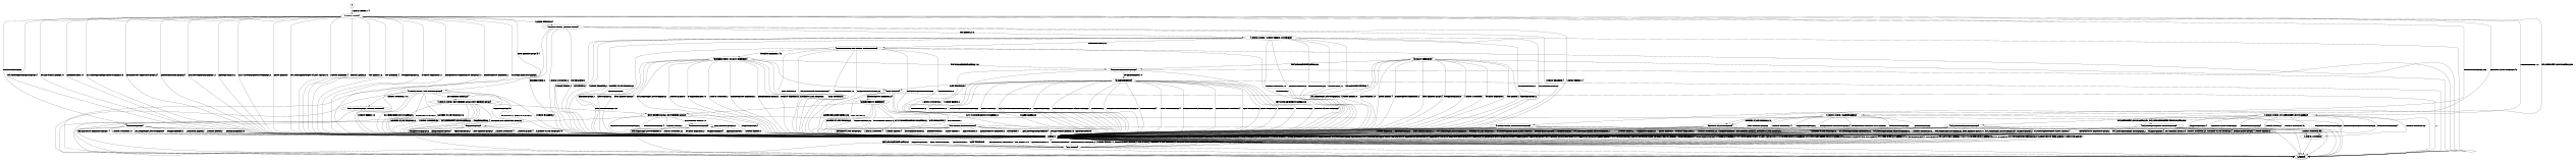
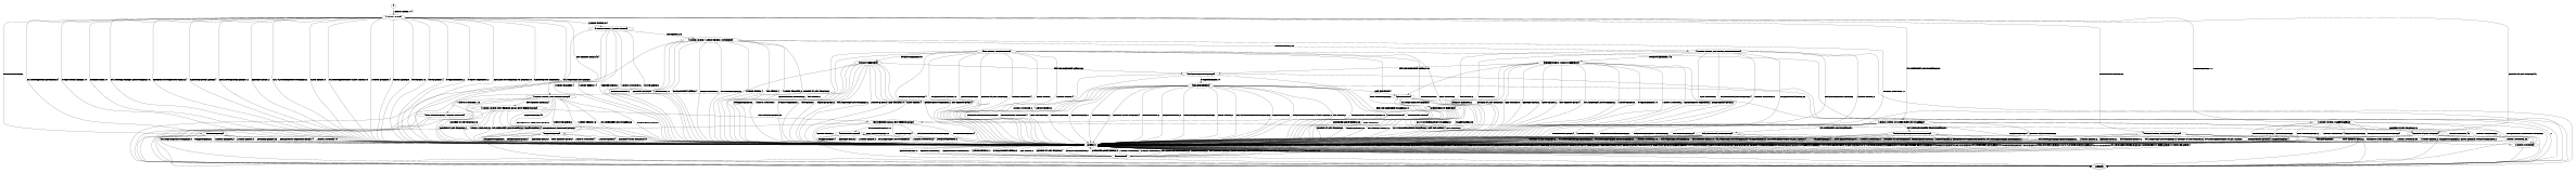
  digraph {
    n1 [label="[]" width=0.5]
    n2 [label="[WINDOW-LOAD]" width=0.5]
    n3 [label="[WINDOW-LOAD, SURNAME-FILL]" width=0.5]
    n4 [label="[WINDOW-LOAD, PAYMETHOD-CLICK]" width=0.5]
    n5 [label="[WINDOW-LOAD, ACCEPT-CHECK]" width=0.5]
    n6 [label="[WINDOW-LOAD, FARE_DETAIL-CLICK]" width=0.5]
    n7 [label="[WINDOW-LOAD, INSURED_PERSON-UNCHECK]" width=0.5]
    n8 [label="[PROFILE-CHECK]" width=0.5]
    x25f5640 [width=0.5]
    n10 [label="[CONFIRM_SUBMIT-CLICK]" width=0.5]
    n11 [label="[WINDOW-LOAD, SURNAME-FILL, NAME-FILL]" width=0.5]
    x25ee8f0 [peripheries=2 width=0.5]
    n13 [label="[WINDOW-LOAD, PAYMETHOD-CLICK, PAYMETHOD-CLICK]" width=0.5]
    n14 [label="[ACCEPT-CHECK]" width=0.5]
    n15 [label="[PAYMETHOD-CLICK, WINDOW-UNLOAD]" width=0.5]
    n16 [label="[WINDOW-UNLOAD]" width=0.5]
    n17 [label="[INSURED_PERSON-UNCHECK]" width=0.5]
    n18 [label="[INSURANCE_AGREEMENT-UNCHECK]" width=0.5]
    n19 [label="[NAME-FILL]" width=0.5]
    n20 [label="[SURNAME-FILL, NAME-FILL, BIRTHDAY-FILL]" width=0.5]
    n21 [label="[PAYMETHOD-CLICK, PAYMETHOD-CLICK]" width=0.5]
    n22 [label="[BIRTHDAY-FILL, DOCNUMBER-FILL]" width=0.5]
    n23 [label="[PAYMETHOD-CLICK]" width=0.5]
    n24 [label="[EXIST_DOCEXPIRE-CHECK]" width=0.5]
    n25 [label="[C_EMAIL-FILL]" width=0.5]
    n26 [label="[NAME-FILL, BIRTHDAY-FILL]" width=0.5]
    n27 [label="[DOCNUMBER-FILL]" width=0.5]
    n28 [label="[DOCEXPIRE-FILL]" width=0.5]
    n29 [label="[C_PHONE_NUMBER-FILL]" width=0.5]
    n1 -> n2 [label="WINDOW-LOAD/774"]
    n2 -> n3 [label="SURNAME-FILL/304"]
    n2 -> n4 [label="PAYMETHOD-CLICK/434"]
    n2 -> n5 [label="ACCEPT-CHECK/112"]
    n2 -> n6 [label="FARE_DETAIL-CLICK/126"]
    n2 -> n7 [label="INSURED_PERSON-UNCHECK/280"]
    n2 -> n8 [label="PROFILE-CHECK/66"]
    n2 -> x25f5640 [label="INSURANCE_INFO_EDIT-CLICK/4"]
    n2 -> x25f5640 [label="DOCCOUNTRY-SELECT/10"]
    n2 -> x25f5640 [label="BIRTHDAY-FILL/10"]
    n2 -> x25f5640 [label="INSURANCE_AGREEMENT-UNCHECK/16"]
    n2 -> x25f5640 [label="FF_CARD_NUMBER_ADD-CLICK/24"]
    n2 -> x25f5640 [label="C_PHONE_CODE-SELECT/4"]
    n2 -> x25f5640 [label="EXIST_DOCEXPIRE-CHECK/12"]
    n2 -> x25f5640 [label="GENDER-CLICK/12"]
    n2 -> x25f5640 [label="C_SMS_NOTIFICATION-UNCHECK/2"]
    n2 -> x25f5640 [label="C_NAME-FILL/8"]
    n2 -> x25f5640 [label="INSURANCE_PROGRAM_SHOW-CLICK/18"]
    n2 -> x25f5640 [label="SURNAME-CLEAR/4"]
    n2 -> x25f5640 [label="FF_AC-SELECT/8"]
    n2 -> x25f5640 [label="NAME-FILL/16"]
    n2 -> x25f5640 [label="NAME-CLEAR/4"]
    n2 -> x25f5640 [label="DOCEXPIRE-FILL/2"]
    n2 -> x25f5640 [label="DOCNUMBER-FILL/12"]
    n2 -> x25f5640 [label="FF_CARD_NUMBER_REMOVE-CLICK/10"]
    n2 -> x25f5640 [label="C_PHONE_NUMBER-FILL/1"]
    n2 -> x25f5640 [label="INSURED_PERSON-CHECK/1"]
    n2 -> n10 [label="CONFIRM_SUBMIT-CLICK/46"]
    n3 -> x25f5640 [label="SURNAME-CLEAR/4"]
    n3 -> x25f5640 [label="SURNAME-FILL/14"]
    n3 -> x25f5640 [label="BIRTHDAY-FILL/2"]
    n3 -> x25f5640 [label="WINDOW-UNLOAD/6"]
    n3 -> x25f5640 [label="NAME-CLEAR/2"]
    n3 -> n11 [label="NAME-FILL/276"]
    n3 -> x25ee8f0
    n4 -> x25f5640 [label="SURNAME-FILL/16"]
    n4 -> x25f5640 [label="INSURED_PERSON-UNCHECK/6"]
    n4 -> x25f5640 [label="FARE_DETAIL-CLICK/6"]
    n4 -> x25f5640 [label="CONFIRM_SUBMIT-CLICK/16"]
    n4 -> x25f5640 [label="FF_CARD_NUMBER_ADD-CLICK/6"]
    n4 -> x25f5640 [label="SURNAME-CLEAR/2"]
    n4 -> x25ee8f0
    n4 -> n13 [label="PAYMETHOD-CLICK/224"]
    n4 -> n14 [label="ACCEPT-CHECK/40"]
    n4 -> n15 [label="WINDOW-UNLOAD/118"]
    n5 -> x25f5640 [label="GENDER-CLICK/2"]
    n5 -> x25f5640 [label="PAYMETHOD-CLICK/6"]
    n5 -> x25f5640 [label="WINDOW-UNLOAD/14"]
    n5 -> x25f5640 [label="ACCEPT-UNCHECK/6"]
    n5 -> x25f5640 [label="FF_CARD_NUMBER_ADD-CLICK/4"]
    n5 -> x25f5640 [label="FF_CARD_NUMBER_REMOVE-CLICK/1"]
    n5 -> x25f5640 [label="FARE_DETAIL-CLICK/2"]
    n5 -> n10 [label="CONFIRM_SUBMIT-CLICK/76"]
    n5 -> x25ee8f0
    n6 -> x25f5640 [label="FARE_DETAIL-CLICK/34"]
    n6 -> x25f5640 [label="ACCEPT-CHECK/4"]
    n6 -> x25f5640 [label="INSURANCE_AGREEMENT-UNCHECK/2"]
    n6 -> x25f5640 [label="SURNAME-FILL/6"]
    n6 -> x25f5640 [label="GENDER-CLICK/2"]
    n6 -> x25f5640 [label="PAYMETHOD-CLICK/12"]
    n6 -> x25f5640 [label="INSURED_PERSON-UNCHECK/8"]
    n6 -> x25f5640 [label="CONFIRM_SUBMIT-CLICK/2"]
    n6 -> x25f5640 [label="INSURANCE_PROGRAM_SHOW-CLICK/1"]
    n6 -> x25ee8f0
    n6 -> n16 [label="WINDOW-UNLOAD/58"]
    n7 -> x25f5640 [label="INSURED_PERSON-CHECK/20"]
    n7 -> x25f5640 [label="INSURANCE_AGREEMENT-CLICK/2"]
    n7 -> x25f5640 [label="PAYMETHOD-CLICK/24"]
    n7 -> x25f5640 [label="ACCEPT-CHECK/14"]
    n7 -> x25f5640 [label="CONFIRM_SUBMIT-CLICK/2"]
    n7 -> x25f5640 [label="FARE_DETAIL-CLICK/4"]
    n7 -> x25f5640 [label="SURNAME-FILL/2"]
    n7 -> x25ee8f0
    n7 -> n16 [label="WINDOW-UNLOAD/62"]
    n7 -> n17 [label="INSURED_PERSON-UNCHECK/90"]
    n7 -> n18 [label="INSURANCE_AGREEMENT-UNCHECK/60"]
    n8 -> x25f5640 [label="PROFILE-CHECK/26"]
    n8 -> x25f5640 [label="FF_CARD_NUMBER_ADD-CLICK/14"]
    n8 -> x25f5640 [label="WINDOW-UNLOAD/10"]
    n8 -> x25f5640 [label="INSURED_PERSON-UNCHECK/8"]
    n8 -> x25f5640 [label="ACCEPT-CHECK/2"]
    n8 -> x25f5640 [label="SURNAME-CLEAR/2"]
    n8 -> x25f5640 [label="SURNAME-FILL/2"]
    n8 -> x25ee8f0
    x25f5640 -> x25f5640 [label="WINDOW-UNLOAD/32"]
    x25f5640 -> x25f5640 [label="CONFIRM_SUBMIT-CLICK/6"]
    x25f5640 -> x25f5640 [label="BIRTHDAY-FILL/10"]
    x25f5640 -> x25f5640 [label="INSURANCE_AGREEMENT-CHECK/2"]
    x25f5640 -> x25f5640 [label="INSURED_PERSON-UNCHECK/16"]
    x25f5640 -> x25f5640 [label="EXIST_DOCEXPIRE-UNCHECK/4"]
    x25f5640 -> x25f5640 [label="EXIST_DOCEXPIRE-CHECK/10"]
    x25f5640 -> x25f5640 [label="C_EMAIL-FILL/8"]
    x25f5640 -> x25f5640 [label="NAME-CLEAR/4"]
    x25f5640 -> x25f5640 [label="SURNAME-FILL/14"]
    x25f5640 -> x25f5640 [label="DOCEXPIRE-FILL/6"]
    x25f5640 -> x25f5640 [label="FF_CARD_NUMBER-CLEAR/2"]
    x25f5640 -> x25f5640 [label="INSURANCE_AGREEMENT-CLICK/4"]
    x25f5640 -> x25f5640 [label="INSURANCE_PROGRAM-FILL/4"]
    x25f5640 -> x25f5640 [label="FF_CARD_NUMBER-FILL/8"]
    x25f5640 -> x25f5640 [label="C_PHONE_NUMBER-FILL/4"]
    x25f5640 -> x25f5640 [label="DOCNUMBER-FILL/6"]
    x25f5640 -> x25f5640 [label="FF_CARD_NUMBER_REMOVE-CLICK/8"]
    x25f5640 -> x25f5640 [label="C_NAME-FILL/2"]
    x25f5640 -> x25f5640 [label="DOCNUMBER-CLEAR/4"]
    x25f5640 -> x25f5640 [label="GENDER-CLICK/4"]
    x25f5640 -> x25f5640 [label="PAYMETHOD-CLICK/2"]
    x25f5640 -> x25f5640 [label="FF_CARD_NUMBER_ADD-CLICK/8"]
    x25f5640 -> x25f5640 [label="ACCEPT-CHECK/4"]
    x25f5640 -> x25f5640 [label="INSURANT_ADDRESS-FILL/2"]
    x25f5640 -> x25f5640 [label="C_PHONE_CODE-SELECT/2"]
    x25f5640 -> x25f5640 [label="FF_AC-SELECT/4"]
    x25f5640 -> x25f5640 [label="PROFILE-CHECK/24"]
    x25f5640 -> x25f5640 [label="FARE_DETAIL-CLICK/12"]
    x25f5640 -> x25f5640 [label="ACCEPT-UNCHECK/14"]
    x25f5640 -> x25f5640 [label="INSURANCE_PROGRAM_SHOW-CLICK/8"]
    x25f5640 -> x25f5640 [label="C_SMS_NOTIFICATION-UNCHECK/8"]
    x25f5640 -> x25f5640 [label="INSURANCE_AGREEMENT-UNCHECK/20"]
    x25f5640 -> x25f5640 [label="BIRTHDAY-CLEAR/8"]
    x25f5640 -> x25f5640 [label="C_EMAIL-CLEAR/2"]
    x25f5640 -> x25f5640 [label="INSURED_PERSON-CHECK/12"]
    x25f5640 -> x25f5640 [label="DOCEXPIRE-CLEAR/2"]
    x25f5640 -> x25f5640 [label="MIDDLE-FILL/2"]
    x25f5640 -> x25f5640 [label="DOCCOUNTRY-SELECT/10"]
    x25f5640 -> x25f5640 [label="C_SMS_NOTIFICATION-CHECK/6"]
    x25f5640 -> x25f5640 [label="C_NAME-CLEAR/2"]
    x25f5640 -> x25f5640 [label="INSURANCE_INFO_EDIT-CLICK/4"]
    x25f5640 -> x25f5640 [label="C_PHONE_NUMBER-CLEAR/4"]
    x25f5640 -> x25f5640 [label="SURNAME-CLEAR/4"]
    x25f5640 -> x25ee8f0
    x25f5640 -> n19 [label="NAME-FILL/108"]
    n10 -> x25f5640 [label="WINDOW-UNLOAD/28"]
    n10 -> x25f5640 [label="ACCEPT-CHECK/8"]
    n10 -> x25f5640 [label="PAYMETHOD-CLICK/2"]
    n10 -> x25f5640 [label="CONFIRM_SUBMIT-CLICK/2"]
    n10 -> x25f5640 [label="SURNAME-FILL/2"]
    n10 -> x25f5640 [label="ACCEPT-UNCHECK/2"]
    n10 -> x25f5640 [label="C_NAME-FILL/3"]
    n10 -> x25f5640 [label="DOCNUMBER-FILL/2"]
    n10 -> x25ee8f0
    n11 -> x25f5640 [label="DOCNUMBER-FILL/10"]
    n11 -> x25f5640 [label="BIRTHDAY-CLEAR/2"]
    n11 -> x25f5640 [label="GENDER-CLICK/28"]
    n11 -> x25f5640 [label="MIDDLE-FILL/10"]
    n11 -> x25f5640 [label="DOCCOUNTRY-SELECT/4"]
    n11 -> x25f5640 [label="DOCEXPIRE-FILL/2"]
    n11 -> x25f5640 [label="PAYMETHOD-CLICK/2"]
    n11 -> x25f5640 [label="SURNAME-FILL/4"]
    n11 -> x25f5640 [label="NAME-FILL/4"]
    n11 -> x25f5640 [label="SURNAME-CLEAR/2"]
    n11 -> x25f5640 [label="CONFIRM_SUBMIT-CLICK/2"]
    n11 -> x25ee8f0
    n11 -> n20 [label="BIRTHDAY-FILL/206"]
    n13 -> x25f5640 [label="WINDOW-UNLOAD/30"]
    n13 -> x25f5640 [label="INSURED_PERSON-UNCHECK/2"]
    n13 -> x25f5640 [label="ACCEPT-CHECK/4"]
    n13 -> x25f5640 [label="FF_CARD_NUMBER_ADD-CLICK/2"]
    n13 -> x25f5640 [label="CONFIRM_SUBMIT-CLICK/2"]
    n13 -> x25ee8f0
    n13 -> n21 [label="PAYMETHOD-CLICK/182"]
    n14 -> x25f5640 [label="SURNAME-FILL/4"]
    n14 -> x25f5640 [label="CONFIRM_SUBMIT-CLICK/18"]
    n14 -> x25f5640 [label="ACCEPT-UNCHECK/6"]
    n14 -> x25f5640 [label="FARE_DETAIL-CLICK/4"]
    n14 -> x25f5640 [label="GENDER-CLICK/2"]
    n14 -> x25f5640 [label="PAYMETHOD-CLICK/2"]
    n14 -> x25f5640 [label="WINDOW-UNLOAD/4"]
    n14 -> x25ee8f0
    n15 -> x25ee8f0
    n16 -> x25ee8f0
    n17 -> x25f5640 [label="WINDOW-UNLOAD/18"]
    n17 -> x25f5640 [label="INSURED_PERSON-CHECK/6"]
    n17 -> x25f5640 [label="PAYMETHOD-CLICK/10"]
    n17 -> x25f5640 [label="INSURED_PERSON-UNCHECK/30"]
    n17 -> x25f5640 [label="ACCEPT-CHECK/2"]
    n17 -> x25f5640 [label="INSURANCE_PROGRAM_SHOW-CLICK/4"]
    n17 -> x25f5640 [label="CONFIRM_SUBMIT-CLICK/6"]
    n17 -> x25f5640 [label="INSURANCE_AGREEMENT-CLICK/2"]
    n17 -> x25f5640 [label="INSURANCE_AGREEMENT-UNCHECK/6"]
    n17 -> x25ee8f0
    n18 -> x25f5640 [label="PAYMETHOD-CLICK/18"]
    n18 -> x25f5640 [label="WINDOW-UNLOAD/20"]
    n18 -> x25f5640 [label="CONFIRM_SUBMIT-CLICK/4"]
    n18 -> x25f5640 [label="FARE_DETAIL-CLICK/2"]
    n18 -> x25f5640 [label="SURNAME-FILL/2"]
    n18 -> x25f5640 [label="FF_CARD_NUMBER_ADD-CLICK/2"]
    n18 -> x25f5640 [label="INSURANCE_AGREEMENT-CHECK/2"]
    n18 -> x25f5640 [label="ACCEPT-CHECK/4"]
    n18 -> x25ee8f0
    n19 -> x25f5640 [label="GENDER-CLICK/10"]
    n19 -> x25f5640 [label="BIRTHDAY-CLEAR/2"]
    n19 -> x25f5640 [label="C_PHONE_NUMBER-FILL/2"]
    n19 -> x25f5640 [label="SURNAME-FILL/10"]
    n19 -> x25f5640 [label="DOCCOUNTRY-SELECT/2"]
    n19 -> x25f5640 [label="NAME-FILL/2"]
    n19 -> x25f5640 [label="CONFIRM_SUBMIT-CLICK/4"]
    n19 -> x25f5640 [label="DOCNUMBER-CLEAR/2"]
    n19 -> x25f5640 [label="C_PHONE_CODE-SELECT/2"]
    n19 -> x25f5640 [label="WINDOW-UNLOAD/2"]
    n19 -> x25f5640 [label="DOCNUMBER-FILL/2"]
    n19 -> x25f5640 [label="EXIST_DOCEXPIRE-CHECK/2"]
    n19 -> x25f5640 [label="ACCEPT-CHECK/2"]
    n19 -> x25f5640 [label="PAYMETHOD-CLICK/1"]
    n19 -> x25f5640 [label="C_NAME-FILL/2"]
    n19 -> x25f5640 [label="C_EMAIL-FILL/3"]
    n19 -> x25f5640 [label="FF_CARD_NUMBER-FILL/2"]
    n19 -> x25ee8f0
    n20 -> x25f5640 [label="C_EMAIL-FILL/6"]
    n20 -> x25f5640 [label="INSURED_PERSON-UNCHECK/4"]
    n20 -> x25f5640 [label="WINDOW-UNLOAD/10"]
    n20 -> x25f5640 [label="DOCCOUNTRY-SELECT/26"]
    n20 -> x25f5640 [label="EXIST_DOCEXPIRE-CHECK/6"]
    n20 -> x25f5640 [label="SURNAME-FILL/2"]
    n20 -> x25f5640 [label="NAME-FILL/2"]
    n20 -> x25f5640 [label="BIRTHDAY-FILL/1"]
    n20 -> x25ee8f0
    n20 -> n22 [label="DOCNUMBER-FILL/146"]
    n21 -> x25f5640 [label="ACCEPT-CHECK/4"]
    n21 -> x25f5640 [label="INSURED_PERSON-UNCHECK/6"]
    n21 -> x25f5640 [label="FARE_DETAIL-CLICK/4"]
    n21 -> x25f5640 [label="SURNAME-FILL/1"]
    n21 -> x25ee8f0
    n21 -> n16 [label="WINDOW-UNLOAD/46"]
    n21 -> n23 [label="PAYMETHOD-CLICK/110"]
    n22 -> x25f5640 [label="C_EMAIL-FILL/8"]
    n22 -> x25f5640 [label="GENDER-CLICK/2"]
    n22 -> x25f5640 [label="C_NAME-FILL/2"]
    n22 -> x25f5640 [label="PAYMETHOD-CLICK/4"]
    n22 -> x25f5640 [label="INSURED_PERSON-UNCHECK/2"]
    n22 -> x25f5640 [label="SURNAME-FILL/8"]
    n22 -> x25f5640 [label="DOCEXPIRE-FILL/10"]
    n22 -> x25f5640 [label="WINDOW-UNLOAD/2"]
    n22 -> x25f5640 [label="C_PHONE_NUMBER-FILL/2"]
    n22 -> x25f5640 [label="FARE_DETAIL-CLICK/2"]
    n22 -> x25f5640 [label="DOCNUMBER-FILL/2"]
    n22 -> x25f5640 [label="CONFIRM_SUBMIT-CLICK/1"]
    n22 -> n24 [label="EXIST_DOCEXPIRE-CHECK/100"]
    n22 -> n25
    n23 -> x25f5640 [label="WINDOW-UNLOAD/22"]
    n23 -> x25f5640 [label="DOCNUMBER-FILL/2"]
    n23 -> x25f5640 [label="ACCEPT-CHECK/4"]
    n23 -> x25f5640 [label="GENDER-CLICK/2"]
    n23 -> x25f5640 [label="SURNAME-FILL/2"]
    n23 -> x25f5640 [label="INSURED_PERSON-UNCHECK/2"]
    n23 -> x25ee8f0
    n23 -> n23 [label="PAYMETHOD-CLICK/78"]
    n24 -> x25f5640 [label="EXIST_DOCEXPIRE-UNCHECK/28"]
    n24 -> x25f5640 [label="WINDOW-UNLOAD/2"]
    n24 -> x25f5640 [label="SURNAME-FILL/2"]
    n24 -> x25ee8f0
    n24 -> n28 [label="DOCEXPIRE-FILL/70"]
    n25 -> x25f5640 [label="C_SMS_NOTIFICATION-UNCHECK/2"]
    n25 -> x25f5640 [label="ACCEPT-CHECK/3"]
    n25 -> x25f5640 [label="C_PHONE_CODE-SELECT/26"]
    n25 -> x25f5640 [label="C_EMAIL-FILL/2"]
    n25 -> x25ee8f0 [label="/7"]
-   n25 -> n29 [label="C_PHONE_NUMBER-FILL/24"]
+   n25 -> n29 [label="INSURED_PERSON-CHECK/6"]
    n26 -> x25f5640 [label="EXIST_DOCEXPIRE-CHECK/4"]
    n26 -> x25f5640 [label="DOCCOUNTRY-SELECT/16"]
    n26 -> x25f5640 [label="GENDER-CLICK/8"]
    n26 -> x25f5640 [label="CONFIRM_SUBMIT-CLICK/2"]
    n26 -> x25f5640 [label="WINDOW-UNLOAD/4"]
    n26 -> x25f5640 [label="SURNAME-FILL/4"]
    n26 -> x25f5640 [label="PAYMETHOD-CLICK/2"]
    n26 -> x25f5640 [label="BIRTHDAY-FILL/1"]
    n26 -> x25f5640 [label="C_NAME-FILL/1"]
    n26 -> x25f5640 [label="C_EMAIL-FILL/2"]
    n26 -> x25f5640 [label="C_PHONE_NUMBER-FILL/2"]
    n26 -> x25f5640 [label="NAME-FILL/1"]
    n26 -> x25ee8f0
+   n26 -> n27 [label="DOCNUMBER-FILL/90"]
    n27 -> x25f5640 [label="SURNAME-FILL/8"]
    n27 -> x25f5640 [label="C_EMAIL-FILL/10"]
    n27 -> x25f5640 [label="C_NAME-FILL/4"]
    n27 -> x25f5640 [label="C_PHONE_NUMBER-FILL/2"]
    n27 -> x25f5640 [label="PAYMETHOD-CLICK/4"]
    n27 -> x25f5640 [label="DOCEXPIRE-FILL/6"]
    n27 -> x25f5640 [label="WINDOW-UNLOAD/1"]
    n27 -> x25f5640 [label="DOCNUMBER-FILL/1"]
    n27 -> x25f5640 [label="NAME-FILL/1"]
    n27 -> x25f5640 [label="GENDER-CLICK/2"]
    n27 -> x25f5640 [label="INSURED_PERSON-UNCHECK/2"]
    n27 -> x25ee8f0
    n27 -> n24 [label="EXIST_DOCEXPIRE-CHECK/66"]
    n28 -> x25f5640 [label="FF_CARD_NUMBER_ADD-CLICK/10"]
    n28 -> x25f5640 [label="SURNAME-FILL/34"]
    n28 -> x25f5640 [label="PAYMETHOD-CLICK/4"]
    n28 -> x25f5640 [label="INSURED_PERSON-UNCHECK/8"]
    n28 -> x25f5640 [label="C_PHONE_NUMBER-FILL/4"]
    n28 -> x25f5640 [label="C_EMAIL-CLEAR/2"]
    n28 -> x25f5640 [label="C_NAME-CLEAR/2"]
    n28 -> x25f5640 [label="GENDER-CLICK/1"]
    n28 -> x25f5640 [label="PROFILE-CHECK/2"]
    n28 -> x25f5640 [label="CONFIRM_SUBMIT-CLICK/4"]
    n28 -> x25f5640 [label="BIRTHDAY-FILL/2"]
    n28 -> x25f5640 [label="DOCEXPIRE-FILL/2"]
    n28 -> x25f5640 [label="EXIST_DOCEXPIRE-UNCHECK/2"]
    n28 -> x25f5640 [label="C_NAME-FILL/2"]
    n28 -> x25f5640 [label="C_SMS_NOTIFICATION-UNCHECK/2"]
    n28 -> x25f5640 [label="ACCEPT-CHECK/2"]
    n28 -> x25f5640 [label="INSURANCE_PROGRAM_SHOW-CLICK/2"]
    n28 -> x25f5640 [label="NAME-FILL/2"]
    n28 -> x25ee8f0
    n28 -> n25 [label="C_EMAIL-FILL/54"]
    n29 -> x25f5640 [label="CONFIRM_SUBMIT-CLICK/8"]
    n29 -> x25f5640 [label="ACCEPT-CHECK/20"]
    n29 -> x25f5640 [label="PAYMETHOD-CLICK/16"]
    n29 -> x25f5640 [label="C_SMS_NOTIFICATION-UNCHECK/2"]
    n29 -> x25f5640 [label="C_EMAIL-CLEAR/4"]
    n29 -> x25f5640 [label="C_EMAIL-FILL/1"]
    n29 -> n21
  }
